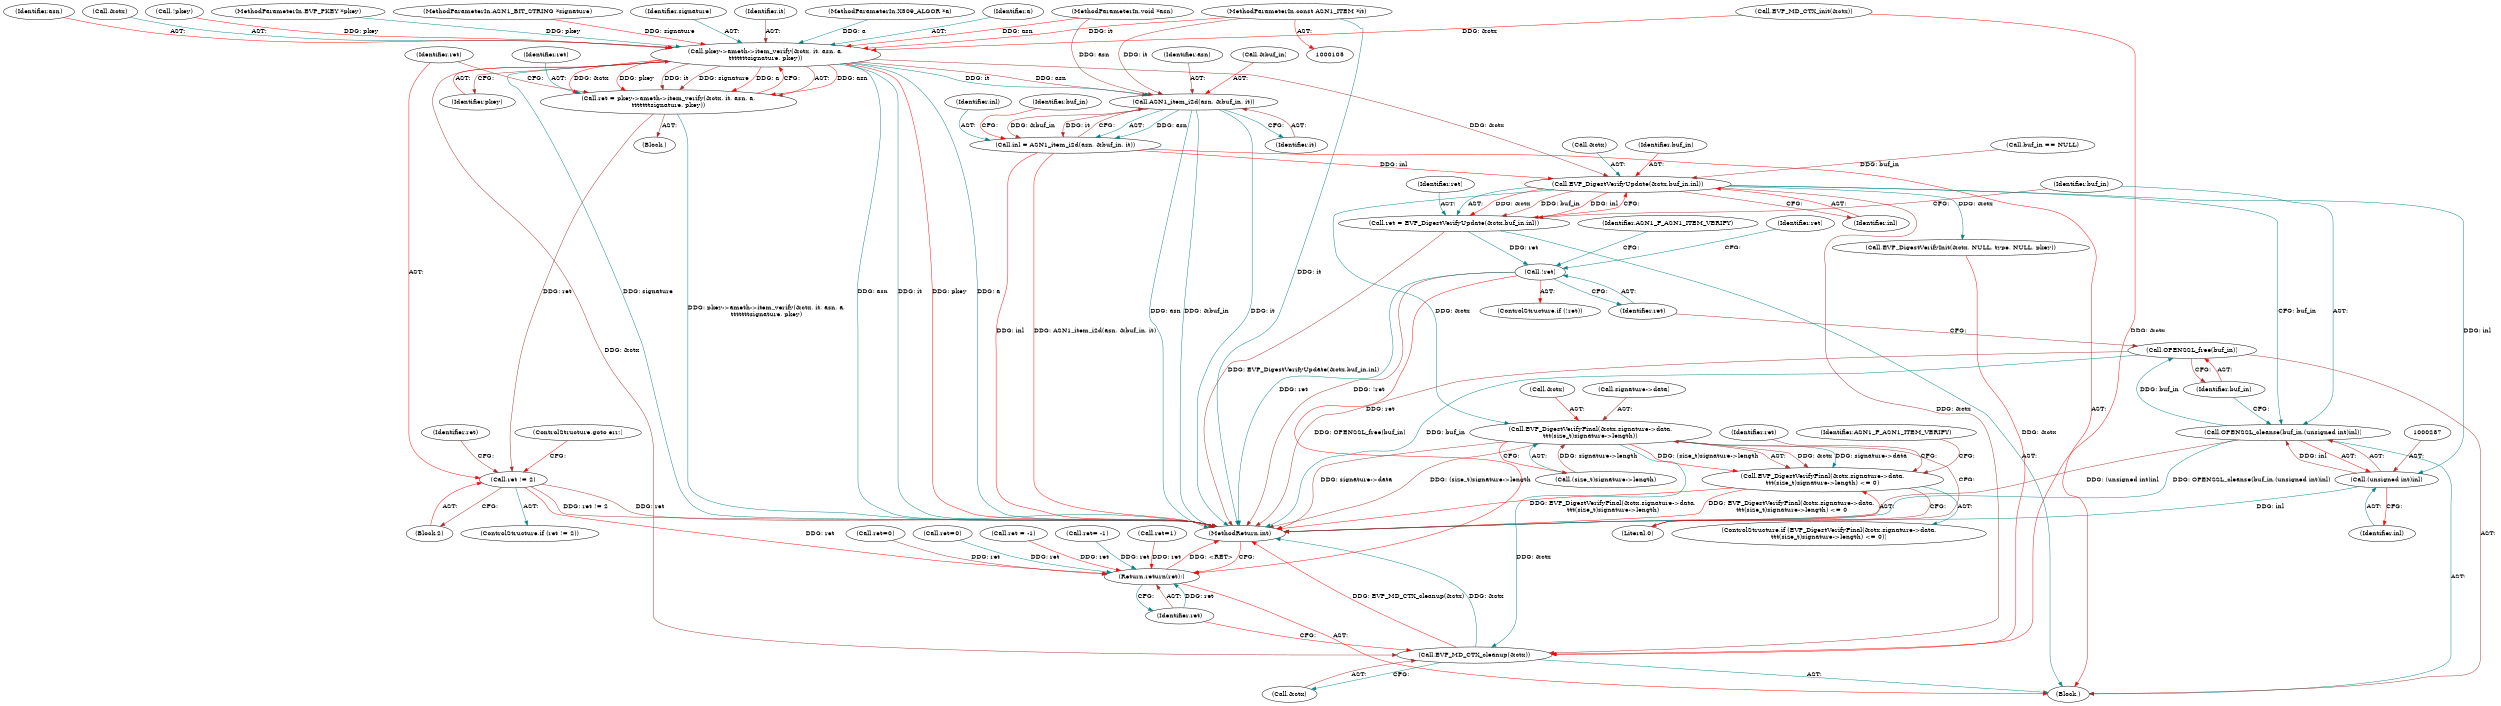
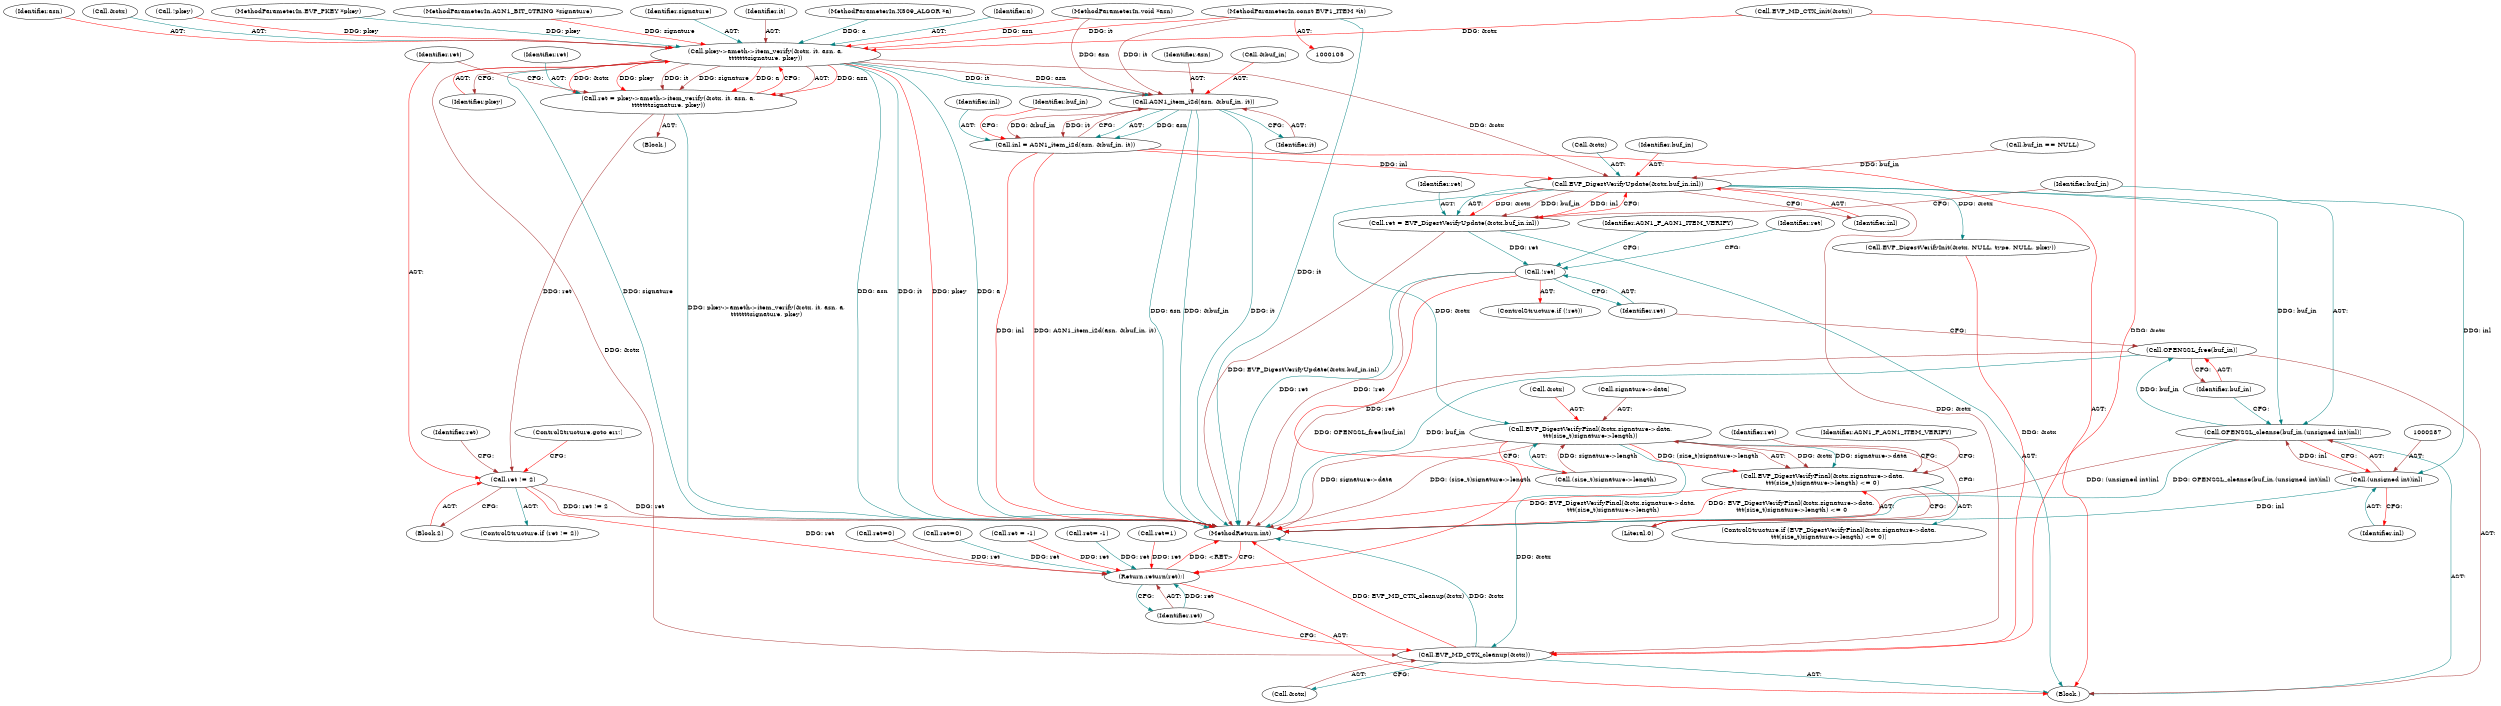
  digraph {
    edge [color=teal]
-   n1 [label="(MethodParameterIn,const ASN1_ITEM *it)"]
+   n1 [label="(MethodParameterIn,const EVP1_ITEM *it)"]
    n2 [label="(Call,pkey->ameth->item_verify(&ctx, it, asn, a,\n\t\t\t\t\t\t\tsignature, pkey))"]
    n3 [label="(Call,ASN1_item_i2d(asn, &buf_in, it))"]
    n4 [label="(MethodReturn,int)"]
    1000105
    n6 [label="(Call,ret = pkey->ameth->item_verify(&ctx, it, asn, a,\n\t\t\t\t\t\t\tsignature, pkey))"]
    n7 [label="(Call,EVP_DigestVerifyUpdate(&ctx,buf_in,inl))"]
    n8 [label="(Call,EVP_MD_CTX_cleanup(&ctx))"]
    n9 [label="(Identifier,pkey)"]
    n10 [label="(Call,inl = ASN1_item_i2d(asn, &buf_in, it))"]
    n11 [label="(Identifier,it)"]
    n12 [label="(Return,return(ret);)"]
    n13 [label="(Call,ret != 2)"]
    n14 [label="(Block,)"]
    n15 [label="(Call,ret = EVP_DigestVerifyUpdate(&ctx,buf_in,inl))"]
    n16 [label="(Call,OPENSSL_cleanse(buf_in,(unsigned int)inl))"]
    n17 [label="(Call,(unsigned int)inl)"]
    n18 [label="(Call,EVP_DigestVerifyFinal(&ctx,signature->data,\n\t\t\t(size_t)signature->length))"]
    n19 [label="(Identifier,inl)"]
    n20 [label="(Call,EVP_DigestVerifyInit(&ctx, NULL, type, NULL, pkey))"]
    n21 [label="(Block,)"]
    n22 [label="(Call,&ctx)"]
    n23 [label="(ControlStructure,if (ret != 2))"]
    n24 [label="(Block,2)"]
    n25 [label="(Identifier,ret)"]
    n26 [label="(Call,!ret)"]
    n27 [label="(Call,OPENSSL_free(buf_in))"]
    n28 [label="(Identifier,inl)"]
    n29 [label="(Call,EVP_DigestVerifyFinal(&ctx,signature->data,\n\t\t\t(size_t)signature->length) <= 0)"]
    n30 [label="(Call,(size_t)signature->length)"]
    n31 [label="(ControlStructure,if (!ret))"]
    n32 [label="(Identifier,ret)"]
    n33 [label="(Identifier,buf_in)"]
    n34 [label="(Literal,0)"]
    n35 [label="(ControlStructure,if (EVP_DigestVerifyFinal(&ctx,signature->data,\n\t\t\t(size_t)signature->length) <= 0))"]
    n36 [label="(Identifier,buf_in)"]
    n37 [label="(Identifier,ret)"]
    n38 [label="(Call,ret=1)"]
    n39 [label="(Identifier,ret)"]
    n40 [label="(Call,!pkey)"]
    n41 [label="(Call,&ctx)"]
    n42 [label="(Identifier,ret)"]
    n43 [label="(Call,ret=0)"]
    n44 [label="(Identifier,ASN1_F_ASN1_ITEM_VERIFY)"]
    n45 [label="(Call,ret=0)"]
    n46 [label="(Identifier,buf_in)"]
    n47 [label="(MethodParameterIn,void *asn)"]
    n48 [label="(Call,ret = -1)"]
    n49 [label="(MethodParameterIn,EVP_PKEY *pkey)"]
    n50 [label="(Call,ret= -1)"]
    n51 [label="(MethodParameterIn,ASN1_BIT_STRING *signature)"]
    n52 [label="(Call,signature->data)"]
    n53 [label="(Identifier,signature)"]
    n54 [label="(Identifier,it)"]
    n55 [label="(Identifier,asn)"]
    n56 [label="(Identifier,ret)"]
    n57 [label="(Identifier,ret)"]
    n58 [label="(Identifier,ret)"]
    n59 [label="(MethodParameterIn,X509_ALGOR *a)"]
    n60 [label="(Call,&buf_in)"]
    n61 [label="(Identifier,a)"]
    n62 [label="(Identifier,buf_in)"]
    n63 [label="(Call,buf_in == NULL)"]
    n64 [label="(Identifier,asn)"]
    n65 [label="(Call,EVP_MD_CTX_init(&ctx))"]
    n66 [label="(Call,&ctx)"]
    n67 [label="(Call,&ctx)"]
    n68 [label="(ControlStructure,goto err;)"]
    n69 [label="(Identifier,inl)"]
    n70 [label="(Identifier,ASN1_F_ASN1_ITEM_VERIFY)"]
    1000287
    n1 -> n2 [color=red label="DDG: it"]
    n1 -> n3 [color=brown label="DDG: it"]
    n1 -> n4 [label="DDG: it"]
    n1 -> 1000105 [color=red label="AST: "]
    n2 -> n3 [color=brown label="DDG: asn"]
    n2 -> n3 [label="DDG: it"]
    n2 -> n4 [label="DDG: asn"]
    n2 -> n4 [label="DDG: it"]
    n2 -> n4 [label="DDG: signature"]
    n2 -> n4 [color=red label="DDG: pkey"]
    n2 -> n4 [label="DDG: a"]
    n2 -> n6 [color=brown label="AST: "]
    n2 -> n6 [color=red label="DDG: asn"]
    n2 -> n6 [color=red label="DDG: &ctx"]
    n2 -> n6 [color=red label="DDG: pkey"]
    n2 -> n6 [color=brown label="DDG: it"]
    n2 -> n6 [color=brown label="DDG: signature"]
    n2 -> n6 [color=red label="DDG: a"]
    n2 -> n7 [color=brown label="DDG: &ctx"]
    n2 -> n8 [color=brown label="DDG: &ctx"]
    n2 -> n9 [color=brown label="CFG: "]
    n3 -> n4 [label="DDG: &buf_in"]
    n3 -> n4 [label="DDG: it"]
    n3 -> n4 [label="DDG: asn"]
    n3 -> n10 [label="AST: "]
    n3 -> n10 [label="DDG: asn"]
    n3 -> n10 [color=brown label="DDG: &buf_in"]
    n3 -> n10 [color=brown label="DDG: it"]
    n3 -> n11 [label="CFG: "]
    n4 -> n12 [color=red label="CFG: "]
    n6 -> n2 [color=red label="CFG: "]
    n6 -> n4 [label="DDG: pkey->ameth->item_verify(&ctx, it, asn, a,\n\t\t\t\t\t\t\tsignature, pkey)"]
    n6 -> n13 [color=brown label="DDG: ret"]
    n6 -> n14 [color=brown label="AST: "]
    n7 -> n8 [color=brown label="DDG: &ctx"]
    n7 -> n15 [label="AST: "]
    n7 -> n15 [color=red label="DDG: &ctx"]
    n7 -> n15 [color=brown label="DDG: buf_in"]
    n7 -> n15 [color=red label="DDG: inl"]
-   n7 -> n16 [label="CFG: buf_in"]
+   n7 -> n16 [label="DDG: buf_in"]
    n7 -> n17 [label="DDG: inl"]
    n7 -> n18 [label="DDG: &ctx"]
    n7 -> n19 [color=brown label="CFG: "]
    n7 -> n20 [label="DDG: &ctx"]
    n8 -> n4 [color=red label="DDG: EVP_MD_CTX_cleanup(&ctx)"]
    n8 -> n4 [label="DDG: &ctx"]
    n8 -> n21 [label="AST: "]
    n8 -> n22 [label="CFG: "]
    n9 -> n2 [color=red label="AST: "]
    n10 -> n3 [color=brown label="CFG: "]
    n10 -> n4 [color=red label="DDG: ASN1_item_i2d(asn, &buf_in, it)"]
    n10 -> n4 [color=red label="DDG: inl"]
    n10 -> n7 [color=red label="DDG: inl"]
    n10 -> n21 [color=red label="AST: "]
    n11 -> n3 [color=brown label="AST: "]
    n12 -> n4 [color=red label="DDG: <RET>"]
    n12 -> n21 [color=red label="AST: "]
    n12 -> n25 [label="CFG: "]
    n13 -> n4 [color=brown label="DDG: ret != 2"]
    n13 -> n4 [color=brown label="DDG: ret"]
    n13 -> n12 [color=red label="DDG: ret"]
    n13 -> n23 [label="AST: "]
    n13 -> n24 [color=brown label="CFG: "]
    n15 -> n4 [color=brown label="DDG: EVP_DigestVerifyUpdate(&ctx,buf_in,inl)"]
    n15 -> n7 [color=red label="CFG: "]
    n15 -> n21 [label="AST: "]
    n15 -> n26 [label="DDG: ret"]
    n16 -> n4 [color=brown label="DDG: (unsigned int)inl"]
    n16 -> n4 [label="DDG: OPENSSL_cleanse(buf_in,(unsigned int)inl)"]
-   n16 -> n17 [color=red label="AST: "]
+   n16 -> n17 [color=red label="CFG: "]
    n16 -> n21 [label="AST: "]
    n16 -> n27 [label="DDG: buf_in"]
    n17 -> n4 [label="DDG: inl"]
    n17 -> n16 [color=brown label="AST: "]
    n17 -> n16 [color=brown label="DDG: inl"]
    n17 -> n28 [color=red label="CFG: "]
    n18 -> n4 [color=brown label="DDG: (size_t)signature->length"]
    n18 -> n4 [color=brown label="DDG: signature->data"]
    n18 -> n8 [label="DDG: &ctx"]
    n18 -> n29 [color=brown label="AST: "]
    n18 -> n29 [color=brown label="DDG: &ctx"]
    n18 -> n29 [label="DDG: signature->data"]
    n18 -> n29 [color=red label="DDG: (size_t)signature->length"]
    n18 -> n30 [color=red label="CFG: "]
    n19 -> n7 [color=red label="AST: "]
    n20 -> n8 [color=red label="DDG: &ctx"]
    n22 -> n8 [color=brown label="AST: "]
    n24 -> n13 [color=red label="AST: "]
    n25 -> n8 [color=red label="CFG: "]
    n25 -> n12 [color=brown label="AST: "]
    n25 -> n12 [label="DDG: ret"]
    n26 -> n4 [color=brown label="DDG: !ret"]
    n26 -> n4 [label="DDG: ret"]
    n26 -> n12 [color=red label="DDG: ret"]
    n26 -> n31 [color=red label="AST: "]
    n26 -> n32 [label="CFG: "]
    n27 -> n4 [label="DDG: buf_in"]
    n27 -> n4 [color=brown label="DDG: OPENSSL_free(buf_in)"]
    n27 -> n21 [color=brown label="AST: "]
    n27 -> n33 [color=brown label="CFG: "]
    n28 -> n17 [label="AST: "]
    n29 -> n4 [color=red label="DDG: EVP_DigestVerifyFinal(&ctx,signature->data,\n\t\t\t(size_t)signature->length) <= 0"]
    n29 -> n4 [color=red label="DDG: EVP_DigestVerifyFinal(&ctx,signature->data,\n\t\t\t(size_t)signature->length)"]
    n29 -> n34 [color=brown label="CFG: "]
    n29 -> n35 [label="AST: "]
    n30 -> n18 [label="AST: "]
    n30 -> n18 [color=brown label="DDG: signature->length"]
    n32 -> n26 [label="AST: "]
    n32 -> n27 [color=brown label="CFG: "]
    n33 -> n16 [label="CFG: "]
    n33 -> n27 [color=red label="AST: "]
    n34 -> n18 [color=brown label="CFG: "]
    n34 -> n29 [color=red label="AST: "]
    n36 -> n15 [color=brown label="CFG: "]
    n36 -> n16 [label="AST: "]
    n37 -> n15 [label="AST: "]
    n38 -> n12 [color=red label="DDG: ret"]
    n39 -> n29 [color=brown label="CFG: "]
    n40 -> n2 [color=red label="DDG: pkey"]
    n41 -> n2 [label="AST: "]
    n42 -> n6 [label="AST: "]
    n43 -> n12 [color=brown label="DDG: ret"]
    n44 -> n29 [color=brown label="CFG: "]
    n45 -> n12 [label="DDG: ret"]
    n46 -> n10 [color=red label="CFG: "]
    n47 -> n2 [color=red label="DDG: asn"]
    n47 -> n3 [color=brown label="DDG: asn"]
    n48 -> n12 [color=red label="DDG: ret"]
    n49 -> n2 [label="DDG: pkey"]
    n50 -> n12 [label="DDG: ret"]
    n51 -> n2 [color=red label="DDG: signature"]
    n52 -> n18 [color=brown label="AST: "]
    n53 -> n2 [label="AST: "]
    n54 -> n2 [color=brown label="AST: "]
    n55 -> n3 [color=brown label="AST: "]
    n56 -> n13 [color=brown label="CFG: "]
    n57 -> n26 [label="CFG: "]
    n58 -> n6 [color=brown label="CFG: "]
    n58 -> n13 [color=red label="AST: "]
    n59 -> n2 [label="DDG: a"]
    n60 -> n3 [color=red label="AST: "]
    n61 -> n2 [label="AST: "]
    n62 -> n7 [color=red label="AST: "]
    n63 -> n7 [color=brown label="DDG: buf_in"]
    n64 -> n2 [color=red label="AST: "]
    n65 -> n2 [color=red label="DDG: &ctx"]
    n65 -> n8 [color=red label="DDG: &ctx"]
    n66 -> n18 [color=red label="AST: "]
    n67 -> n7 [label="AST: "]
    n68 -> n13 [color=red label="CFG: "]
    n69 -> n10 [label="AST: "]
    n70 -> n26 [label="CFG: "]
    1000287 -> n17 [color=brown label="AST: "]
  }
